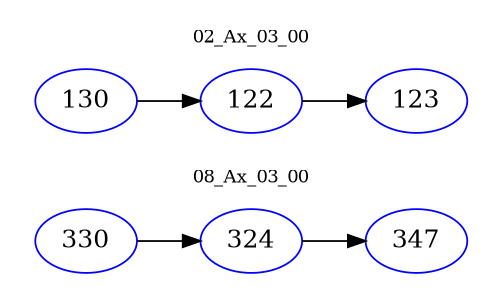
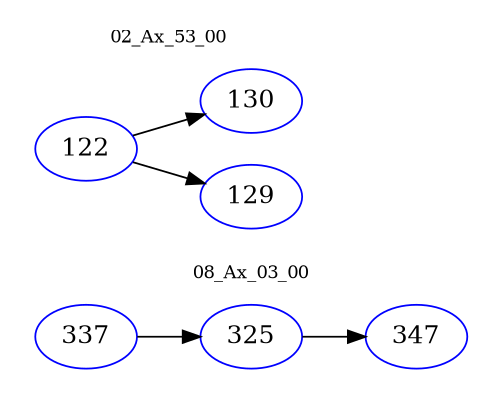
  digraph {
    rankdir=LR
    node [color=blue]
    edge [color=black]
-   n1 [label=324]
-   n2 [label=330]
+   n1 [label=325]
+   n2 [label=337]
    n3 [label=347]
    n4 [label=122]
-   n5 [label=123]
+   n5 [label=129]
    n6 [label=130]
    subgraph cluster_1 {
      color=white
      fontsize=10
      label="08_Ax_03_00"
      n1
      n2
      n3
    }
    subgraph cluster_2 {
      color=white
      fontsize=10
-     label="02_Ax_03_00"
+     label="02_Ax_53_00"
      n4
      n5
      n6
    }
    n1 -> n3
    n2 -> n1
    n4 -> n5
-   n6 -> n4
+   n4 -> n6
  }
